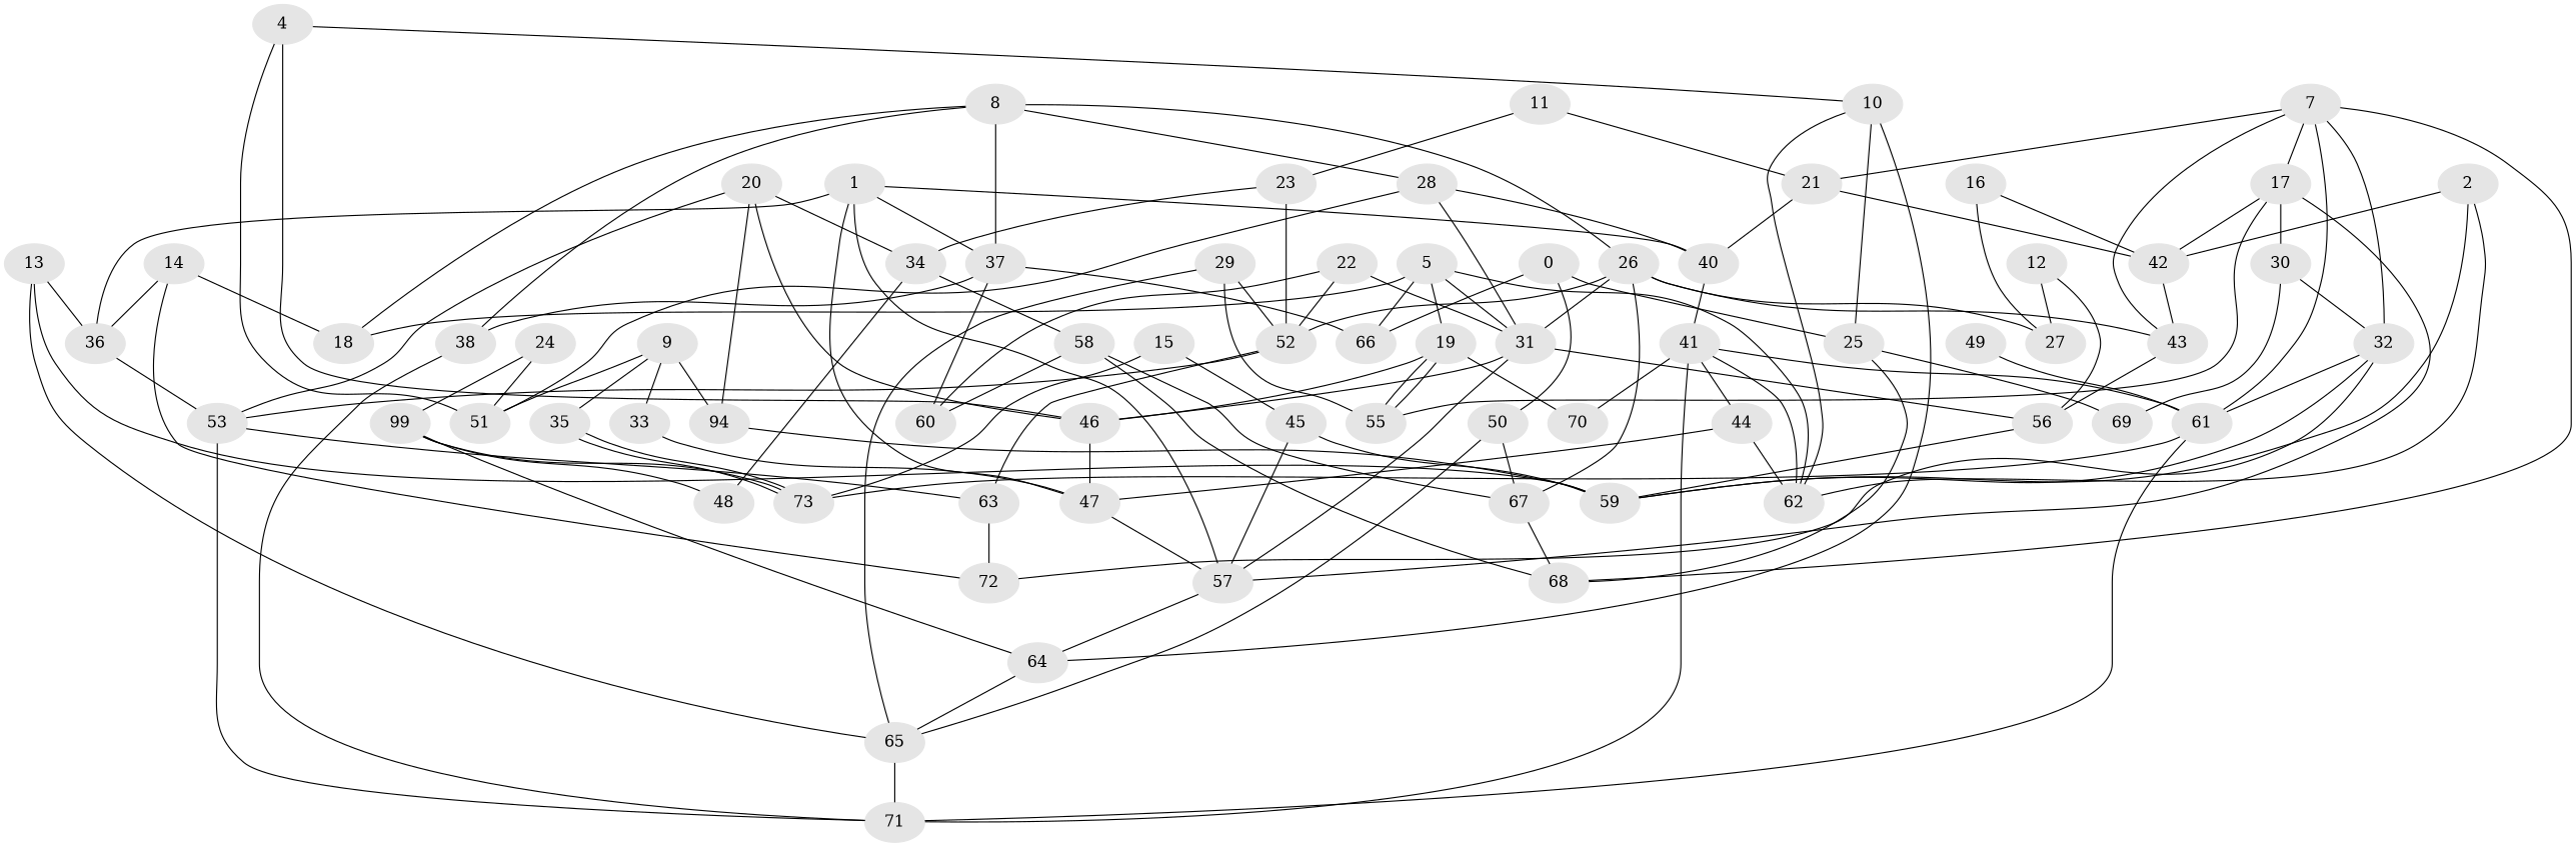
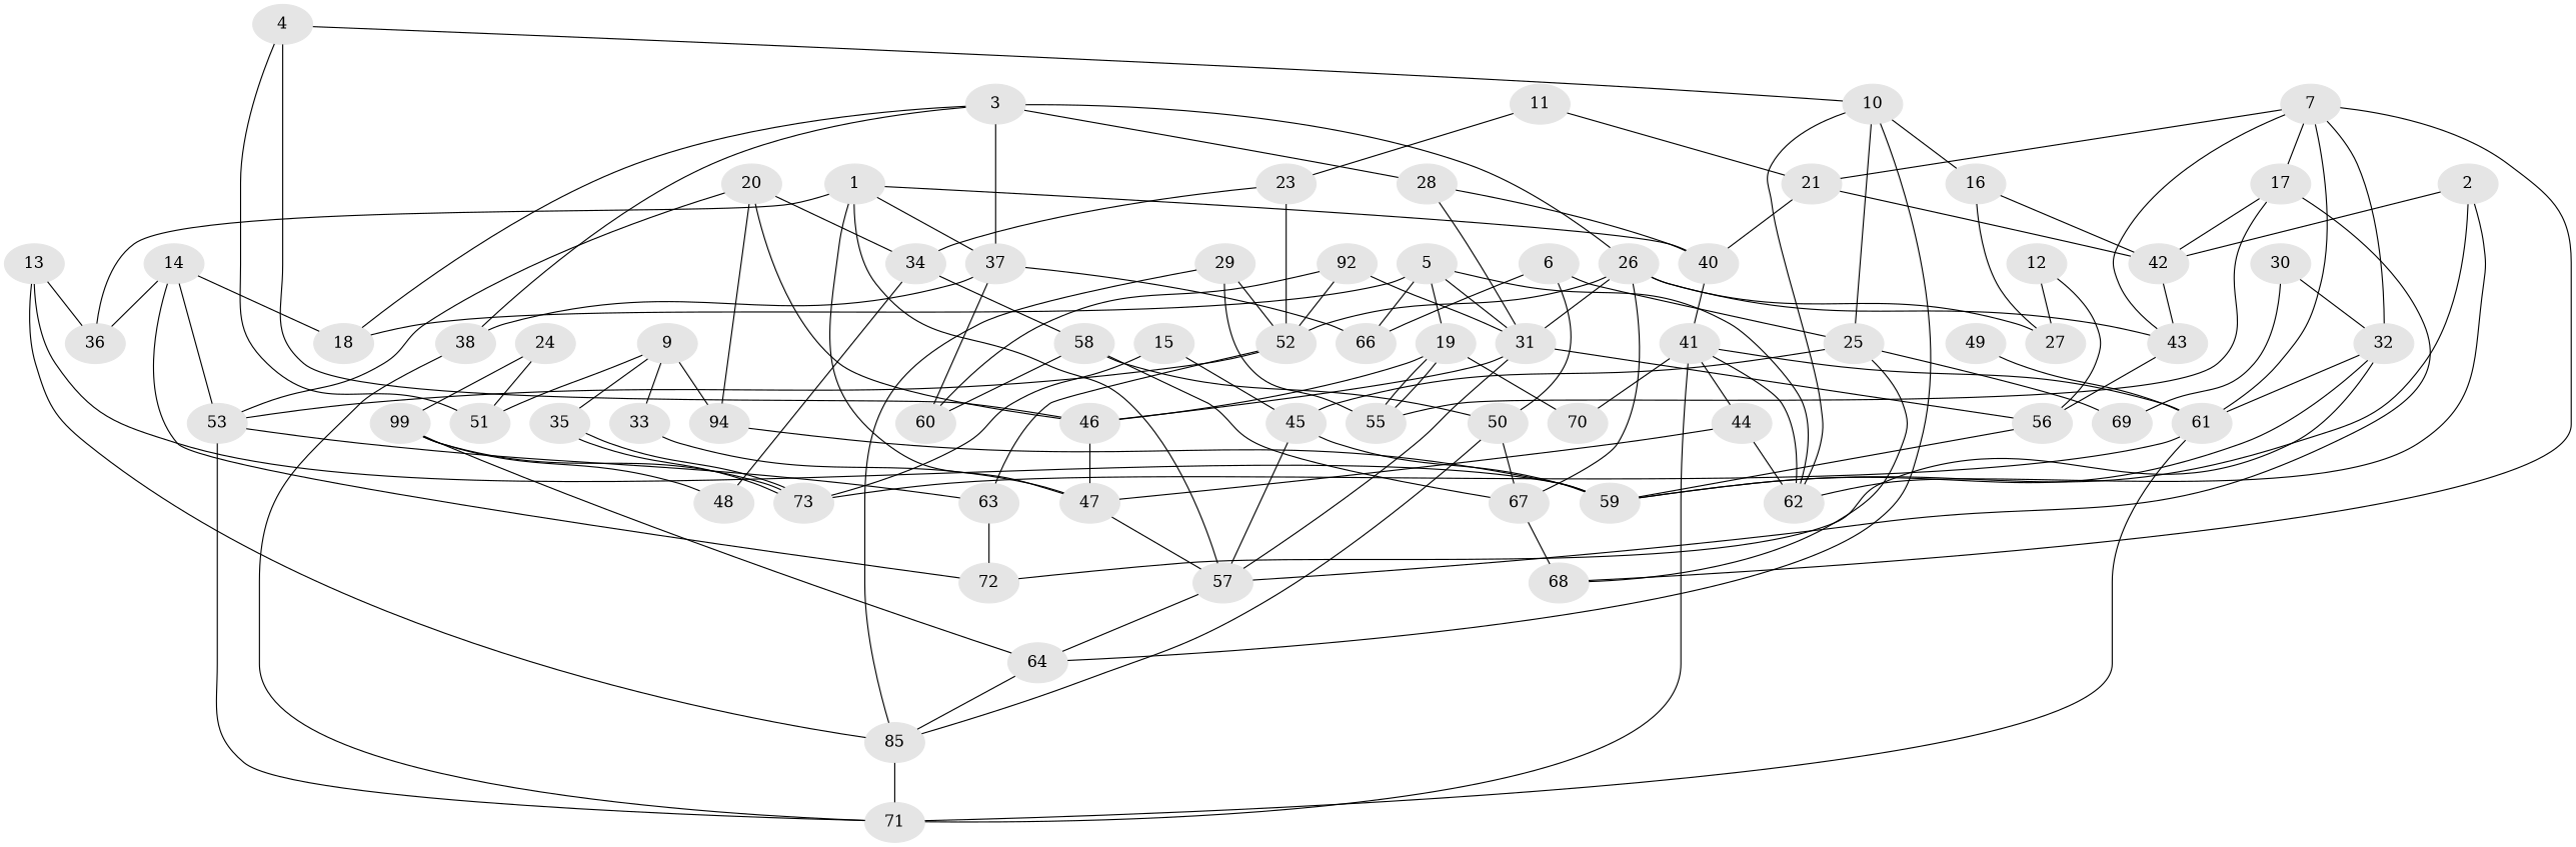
  graph {
    node [color=gray90 style=filled]
    1
    36
    37
    40
    47
    57
    53
    66
    60
    38
    41
    64
    2
    42
    59
    62
    43
    12
    27
    56
    35
    73
    49
    61
    4
    10
    46
    51
    25
    16
    5
    18
    19
    31
    55
    70
-   6 [label=0]
+   6
    50
    68
    45
    69
-   65
+   65 [label=85]
    67
    7
    17
    21
    32
    30
    72
    71
-   8
+   8 [label=3]
    26
    28
    52
    9
    33
    n57 [label=94]
    11
    23
    34
    13
    14
    15
    20
    48
    58
    63
-   22
+   22 [label=92]
    24
    n70 [label=99]
    29
    44
    1 -- 36
    1 -- 37
    1 -- 40
    1 -- 47
    1 -- 57
-   36 -- 53
+   14 -- 53
    37 -- 66
    37 -- 60
    37 -- 38
    40 -- 41
    47 -- 57
    57 -- 64
    53 -- 71
    53 -- 63
    38 -- 71
    41 -- 62
    41 -- 61
    41 -- 70
    41 -- 71
    41 -- 44
    64 -- 65
    2 -- 42
    2 -- 59
    2 -- 62
    42 -- 43
    43 -- 56
    12 -- 27
    12 -- 56
    56 -- 59
    35 -- 73
    35 -- 73
    49 -- 61
    61 -- 73
    61 -- 71
    4 -- 10
    4 -- 46
    4 -- 51
    10 -- 64
    10 -- 62
    10 -- 25
+   10 -- 16
    46 -- 47
    25 -- 68
+   25 -- 45
    25 -- 69
    16 -- 42
    16 -- 27
    5 -- 66
    5 -- 62
    5 -- 18
    5 -- 19
    5 -- 31
    19 -- 46
    19 -- 55
    19 -- 55
    19 -- 70
    31 -- 57
    31 -- 56
    31 -- 46
    6 -- 66
    6 -- 25
    6 -- 50
    50 -- 65
    50 -- 67
    45 -- 57
    45 -- 59
    65 -- 71
    67 -- 68
    7 -- 43
    7 -- 61
    7 -- 68
    7 -- 17
    7 -- 21
    7 -- 32
    17 -- 57
    17 -- 42
    17 -- 55
-   17 -- 30
    21 -- 40
    21 -- 42
    32 -- 59
    32 -- 61
    32 -- 72
    30 -- 69
    30 -- 32
    8 -- 37
    8 -- 38
    8 -- 18
    8 -- 26
    8 -- 28
    26 -- 43
    26 -- 27
    26 -- 31
    26 -- 67
    26 -- 52
    28 -- 40
-   28 -- 51
    28 -- 31
    52 -- 53
    52 -- 63
    9 -- 35
    9 -- 51
    9 -- 33
    9 -- n57
    33 -- 47
    n57 -- 59
    11 -- 21
    11 -- 23
    23 -- 52
    23 -- 34
    34 -- 48
    34 -- 58
    13 -- 36
    13 -- 59
    13 -- 65
    14 -- 36
    14 -- 18
    14 -- 72
    15 -- 73
    15 -- 45
    20 -- 53
    20 -- 46
    20 -- n57
    20 -- 34
    58 -- 60
-   58 -- 68
+   58 -- 50
    58 -- 67
    63 -- 72
    22 -- 60
    22 -- 31
    22 -- 52
    24 -- 51
    24 -- n70
    n70 -- 64
    n70 -- 73
    n70 -- 48
    29 -- 55
    29 -- 65
    29 -- 52
    44 -- 47
    44 -- 62
  }
